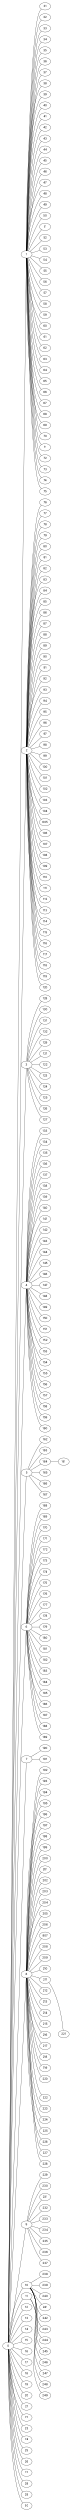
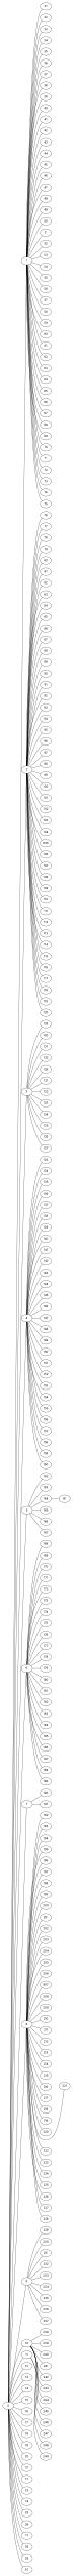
  graph {
    fontname=Inter
    rankdir=LR
    node [fontname=Inter]
    edge [fontname=Inter]
    0
    1
    2
    3
    4
    5
    6
    7
    8
    9
    10
    11
    12
    13
    14
    15
    16
    17
    18
    19
    20
    21
    22
    23
    24
    25
    26
    27
    28
    29
    30
    31
    32
    33
    34
    35
    36
    37
    38
    39
    40
    41
    42
    43
    44
    45
    46
    47
    48
    49
    50
    51
    52
    53
    54
    55
    56
    57
    58
    59
    60
    61
    62
    63
    64
    65
    66
    67
    68
    69
    70
    71
    72
    73
    74
    75
    76
    77
    78
    79
    80
    81
    82
    83
    84
    85
    86
    87
    88
    89
    90
    91
    92
    93
    94
    95
    96
    97
    98
    99
    100
    101
    102
    103
    104
    n106 [label=605]
    106
    107
    108
    109
    110
    111
    112
    113
    114
    115
    116
    117
    118
    119
    120
    128
    130
    131
    132
    129
    121
    122
    123
    124
    125
    126
    127
    133
    134
    135
    136
    137
    138
    139
    140
    141
    142
    143
    144
    145
    146
    147
    148
    149
    150
    151
    152
    153
    154
    155
    156
    157
    158
    159
    160
    162
    163
    164
    165
    166
    167
    168
    169
    170
    171
    172
    173
    174
    175
    176
    177
    178
    179
    180
    181
    182
    183
    184
    185
    186
    187
    188
    189
    190
    191
    192
    193
    194
    195
    196
    197
    198
    199
    200
    201
    202
    203
    204
    205
    206
    n207 [label=807]
    208
    209
    210
    211
    212
    213
    214
    215
    216
    217
    218
    n219 [label=719]
    220
    221
    222
    223
    224
    225
    226
    227
    228
    229
    230
    231
    232
    233
    234
    235
    236
    237
    238
    239
    240
    241
    242
    243
    244
    245
    246
    247
    248
    249
    161
    0 -- 1
    0 -- 2
    0 -- 3
    0 -- 4
    0 -- 5
    0 -- 6
    0 -- 7
    0 -- 8
    0 -- 9
    0 -- 10
    0 -- 11
    0 -- 12
    0 -- 13
    0 -- 14
    0 -- 15
    0 -- 16
    0 -- 17
    0 -- 18
    0 -- 19
    0 -- 20
    0 -- 21
    0 -- 22
    0 -- 23
    0 -- 24
    0 -- 25
    0 -- 26
    0 -- 27
    0 -- 28
    0 -- 29
    0 -- 30
    1 -- 31
    1 -- 32
    1 -- 33
    1 -- 34
    1 -- 35
    1 -- 36
    1 -- 37
    1 -- 38
    1 -- 39
    1 -- 40
    1 -- 41
    1 -- 42
    1 -- 43
    1 -- 44
    1 -- 45
    1 -- 46
    1 -- 47
    1 -- 48
    1 -- 49
    1 -- 50
    1 -- 51
    1 -- 52
    1 -- 53
    1 -- 54
    1 -- 55
    1 -- 56
    1 -- 57
    1 -- 58
    1 -- 59
    1 -- 60
    1 -- 61
    1 -- 62
    1 -- 63
    1 -- 64
    1 -- 65
    1 -- 66
    1 -- 67
    1 -- 68
    1 -- 69
    1 -- 70
    1 -- 71
    1 -- 72
    1 -- 73
    1 -- 74
    1 -- 75
    2 -- 76
    2 -- 77
    2 -- 78
    2 -- 79
    2 -- 80
    2 -- 81
    2 -- 82
    2 -- 83
    2 -- 84
    2 -- 85
    2 -- 86
    2 -- 87
    2 -- 88
    2 -- 89
    2 -- 90
    2 -- 91
    2 -- 92
    2 -- 93
    2 -- 94
    2 -- 95
    2 -- 96
    2 -- 97
    2 -- 98
    2 -- 99
    2 -- 100
    2 -- 101
    2 -- 102
    2 -- 103
    2 -- 104
    2 -- n106
    2 -- 106
    2 -- 107
    2 -- 108
    2 -- 109
    2 -- 110
    2 -- 111
    2 -- 112
    2 -- 113
    2 -- 114
    2 -- 115
    2 -- 116
    2 -- 117
    2 -- 118
    2 -- 119
    2 -- 120
    3 -- 128
    3 -- 130
    3 -- 131
    3 -- 132
    3 -- 129
    3 -- 121
    3 -- 122
    3 -- 123
    3 -- 124
    3 -- 125
    3 -- 126
    3 -- 127
    4 -- 133
    4 -- 134
    4 -- 135
    4 -- 136
    4 -- 137
    4 -- 138
    4 -- 139
    4 -- 140
    4 -- 141
    4 -- 142
    4 -- 143
    4 -- 144
    4 -- 145
    4 -- 146
    4 -- 147
    4 -- 148
    4 -- 149
    4 -- 150
    4 -- 151
    4 -- 152
    4 -- 153
    4 -- 154
    4 -- 155
    4 -- 156
    4 -- 157
    4 -- 158
    4 -- 159
    4 -- 160
    5 -- 162
    5 -- 163
    5 -- 164
    5 -- 165
    5 -- 166
    5 -- 167
    6 -- 168
    6 -- 169
    6 -- 170
    6 -- 171
    6 -- 172
    6 -- 173
    6 -- 174
    6 -- 175
    6 -- 176
    6 -- 177
    6 -- 178
    6 -- 179
    6 -- 180
    6 -- 181
    6 -- 182
    6 -- 183
    6 -- 184
    6 -- 185
    6 -- 186
    6 -- 187
    6 -- 188
    6 -- 189
    7 -- 190
    7 -- 191
    8 -- 192
    8 -- 193
    8 -- 194
    8 -- 195
    8 -- 196
    8 -- 197
    8 -- 198
    8 -- 199
    8 -- 200
    8 -- 201
    8 -- 202
    8 -- 203
    8 -- 204
    8 -- 205
    8 -- 206
    8 -- n207
    8 -- 208
    8 -- 209
    8 -- 210
    8 -- 211
    8 -- 212
    8 -- 213
    8 -- 214
    8 -- 215
    8 -- 216
    8 -- 217
    8 -- 218
    8 -- n219
    8 -- 220
-   211 -- 221
+   8 -- 221
    8 -- 222
    8 -- 223
    8 -- 224
    8 -- 225
    8 -- 226
    8 -- 227
    8 -- 228
    9 -- 229
    9 -- 230
    9 -- 231
    9 -- 232
    9 -- 233
    9 -- 234
    9 -- 235
    9 -- 236
    9 -- 237
    10 -- 238
    10 -- 239
    10 -- 240
    10 -- 241
    10 -- 242
    10 -- 243
    10 -- 244
    10 -- 245
    10 -- 246
    10 -- 247
    11 -- 248
    11 -- 249
    164 -- 161
  }
